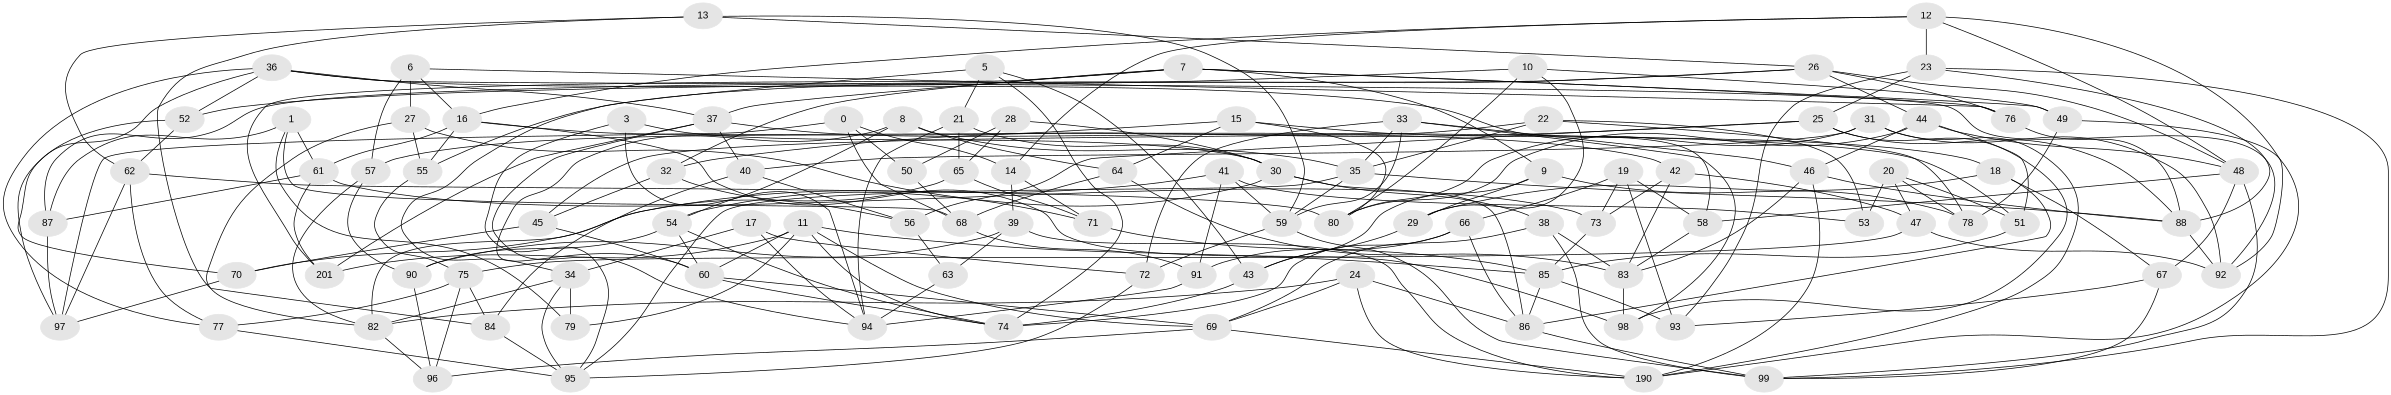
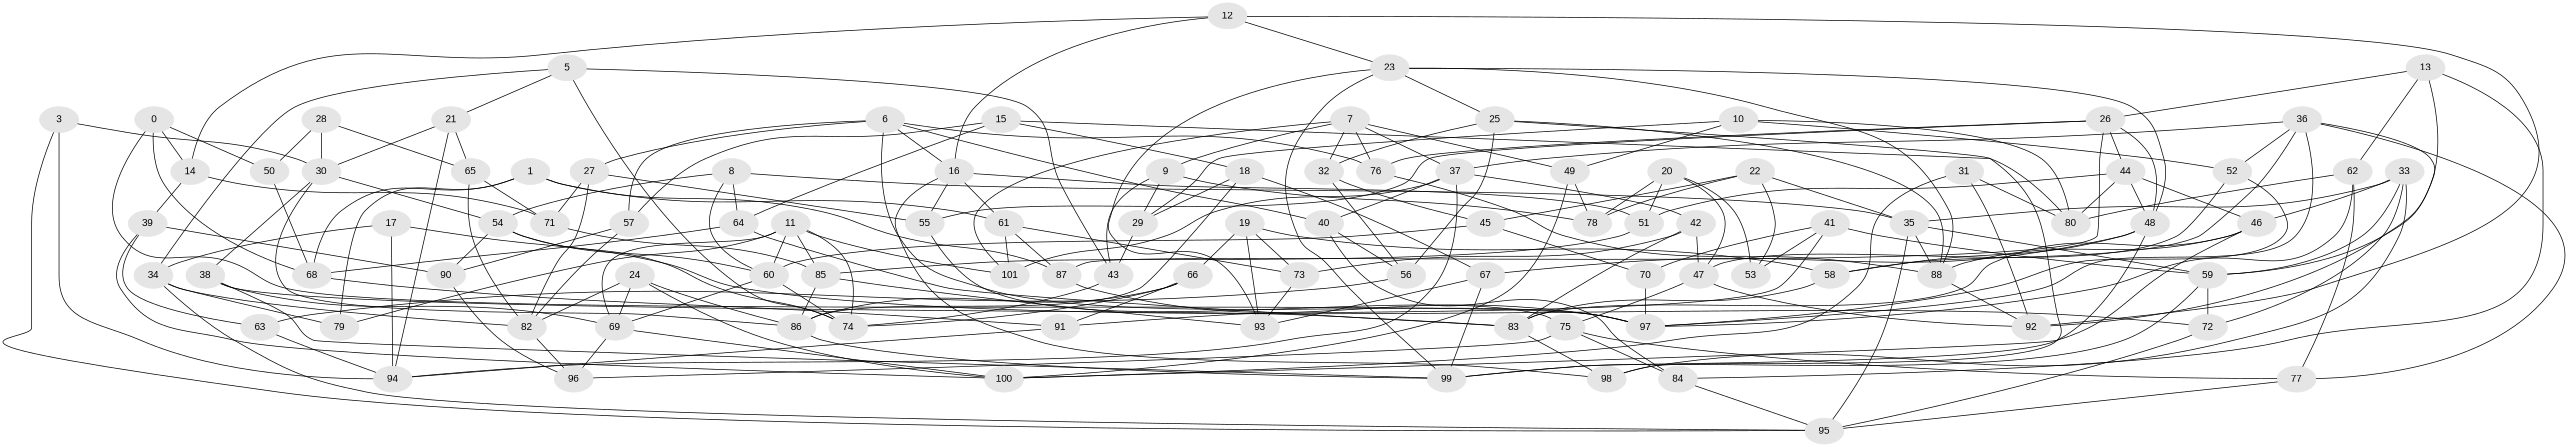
  graph {
    fontname="Liberation Sans"
    node [color=gray90 fontname="Liberation Sans" style=filled]
    edge [fontname="Liberation Sans" weight=1.0]
    1
    61
    68
    79
    87
-   101 [label=201]
+   101
    73
    91
    97
    3
    30
    94
    95
    75
    84
    77
    96
    54
    86
    38
    n21 [label=0]
    14
    50
    39
    71
    5
    21
    34
    43
    74
    65
    82
    6
    16
    27
    57
    76
    51
    55
    98
    90
    88
    7
    9
    32
    37
    49
    29
    78
    45
    56
    40
    42
-   100 [label=190]
+   100
    8
    35
    60
    64
    59
    69
    83
    10
    52
    80
    62
    11
    85
    12
    23
    92
    93
    25
    48
    99
    13
    26
    44
    72
    63
    15
    18
    67
    17
    19
    58
    66
    20
    53
    47
    22
    70
    24
    46
    28
    31
    33
    36
    41
    1 -- 61
    1 -- 68
    1 -- 79
    1 -- 87
    61 -- 87
    61 -- 101
    61 -- 73
    68 -- 91
    87 -- 97
-   73 -- 85
+   73 -- 93
    91 -- 94
    3 -- 30
    3 -- 94
    3 -- 95
    30 -- 54
    30 -- 86
    30 -- 38
    75 -- 84
    75 -- 77
    75 -- 96
    84 -- 95
    77 -- 95
    54 -- 74
    54 -- 90 [weight=2.0]
    54 -- 60
    86 -- 99
    38 -- 69
    38 -- 83
    38 -- 99
    n21 -- 68
    n21 -- 97
    n21 -- 14
    n21 -- 50
    14 -- 39
    14 -- 71
    50 -- 68 [weight=2.0]
    39 -- 90
    39 -- 100
    39 -- 63
    71 -- 85
    5 -- 21
    5 -- 34
    5 -- 43
    5 -- 74
    21 -- 30
    21 -- 94
    21 -- 65
    34 -- 79
    34 -- 95
    34 -- 82
    43 -- 74
    65 -- 71
    65 -- 82
    82 -- 96
+   6 -- 97
    6 -- 16
    6 -- 27
    6 -- 57 [weight=2.0]
    6 -- 76
    16 -- 61
    16 -- 51
    16 -- 55
    16 -- 98
    27 -- 71
    27 -- 82
    27 -- 55
    57 -- 82
    57 -- 90 [weight=2.0]
    76 -- 88
    51 -- 85
    55 -- 75
    90 -- 96
    88 -- 92
    7 -- 101
    7 -- 76
    7 -- 9
    7 -- 32
    7 -- 37
    7 -- 49
    9 -- 43
    9 -- 29
    9 -- 78
    32 -- 45
    32 -- 56
    37 -- 101
    37 -- 94
    37 -- 40
    37 -- 42
    49 -- 78
    49 -- 100
    29 -- 43
    45 -- 60
    45 -- 70
    56 -- 63
    40 -- 84
    40 -- 56
    42 -- 73
    42 -- 83
    42 -- 47
    8 -- 54
    8 -- 35
    8 -- 60
    8 -- 64
    35 -- 95
    35 -- 88
    35 -- 59
    60 -- 74
    60 -- 69
    64 -- 68
    64 -- 83
    59 -- 99
    59 -- 72
    69 -- 96
    69 -- 100
    83 -- 98
    10 -- 49
    10 -- 29
    10 -- 52
    10 -- 80
    52 -- 97
-   52 -- 62
+   52 -- 47
    62 -- 97
    62 -- 77
    62 -- 80 [weight=2.0]
    11 -- 79
    11 -- 101
    11 -- 74
    11 -- 60
    11 -- 69
    11 -- 85
    85 -- 86
    85 -- 93
    12 -- 14
    12 -- 16
    12 -- 23
    12 -- 92
    23 -- 88
    23 -- 93
    23 -- 25
-   12 -- 48
+   23 -- 48
    23 -- 99
    25 -- 98
    25 -- 88
    25 -- 32
    25 -- 56
    48 -- 99
    48 -- 67
    48 -- 58
    13 -- 84
    13 -- 59
    13 -- 62
    13 -- 26
    26 -- 87
    26 -- 76
    26 -- 55
    26 -- 48
    26 -- 44
    44 -- 51
    44 -- 80
    44 -- 48
    44 -- 46
    72 -- 95
    63 -- 94
    15 -- 57
    15 -- 64
    15 -- 80
    15 -- 18
    18 -- 86
    18 -- 29
    18 -- 67
    67 -- 93
    67 -- 99
    17 -- 94
    17 -- 34
    17 -- 72
    19 -- 73
    19 -- 93 [weight=2.0]
    19 -- 58
    19 -- 66
    58 -- 83
    66 -- 91
    66 -- 86
    66 -- 74
    20 -- 51
    20 -- 78
    20 -- 53
    20 -- 47
    47 -- 75
    47 -- 92
    22 -- 78
    22 -- 45
    22 -- 35
    22 -- 53
    70 -- 97
    24 -- 86
    24 -- 82
    24 -- 100
    24 -- 69
    46 -- 88
    46 -- 100
    46 -- 83
    28 -- 30
    28 -- 50
    28 -- 65
-   31 -- 40
+   6 -- 40
    31 -- 100
    31 -- 80
    31 -- 92
    33 -- 98
    33 -- 35
    33 -- 59
    33 -- 72
    33 -- 46 [weight=2.0]
    36 -- 77
    36 -- 37
    36 -- 52
    36 -- 92
    36 -- 58
-   36 -- 70
+   36 -- 97
    41 -- 91
    41 -- 59
    41 -- 53
    41 -- 70
  }
